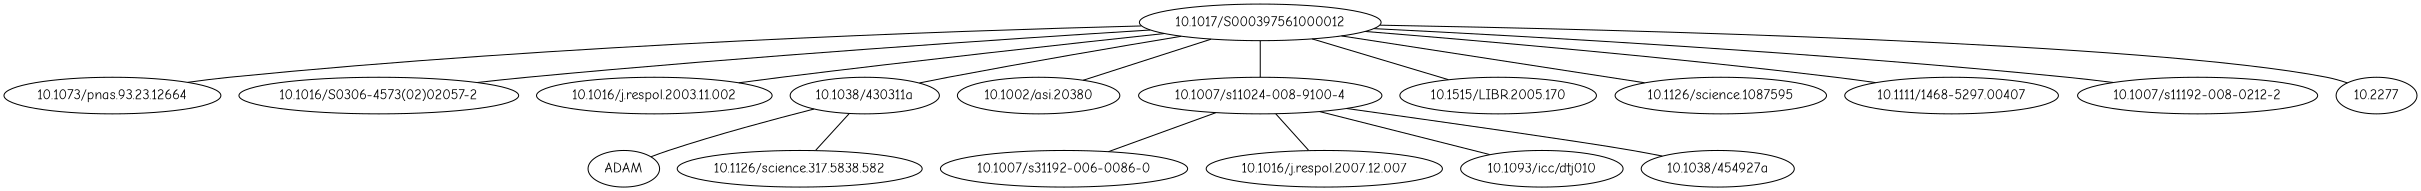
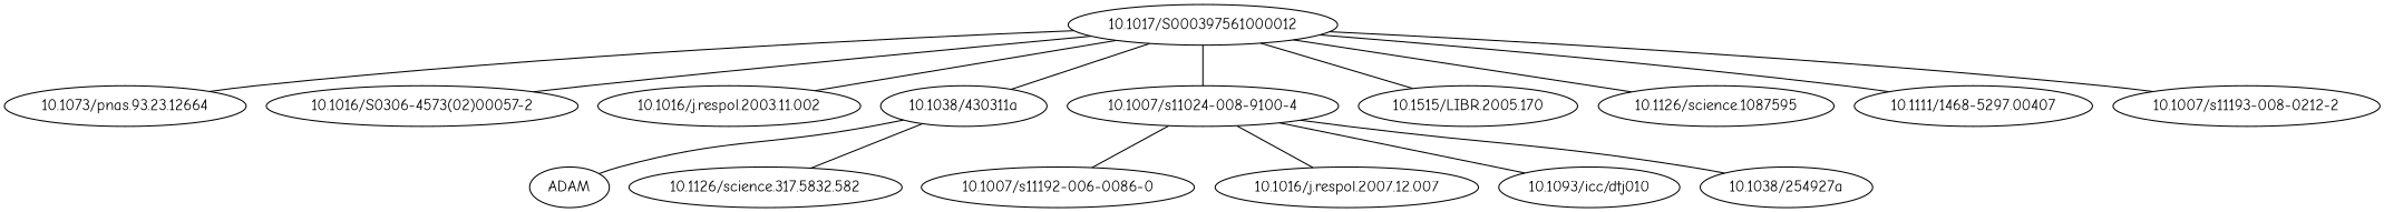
  strict graph {
    fontname="Comic Neue"
    node [fontname="Comic Neue"]
    edge [fontname="Comic Neue"]
    "10.1017/S000397561000012"
    "10.1073/pnas.93.23.12664"
-   "10.1016/S0306-4573(02)00057-2" [label="10.1016/S0306-4573(02)02057-2"]
+   "10.1016/S0306-4573(02)00057-2"
    "10.1016/j.respol.2003.11.002"
    "10.1038/430311a"
-   "10.1002/asi.20380"
    "10.1007/s11024-008-9100-4"
    "10.1515/LIBR.2005.170"
    n9 [label="10.1126/science.1087595"]
    n10 [label="10.1111/1468-5297.00407"]
-   "10.1007/s11192-008-0212-2"
-   10.2277
+   "10.1007/s11192-008-0212-2" [label="10.1007/s11193-008-0212-2"]
    ADAM
-   "10.1126/science.317.5838.582"
-   "10.1007/s11192-006-0086-0" [label="10.1007/s31192-006-0086-0"]
+   "10.1126/science.317.5838.582" [label="10.1126/science.317.5832.582"]
+   "10.1007/s11192-006-0086-0"
    "10.1016/j.respol.2007.12.007"
    "10.1093/icc/dtj010"
-   "10.1038/454927a"
+   "10.1038/454927a" [label="10.1038/254927a"]
    "10.1017/S000397561000012" -- "10.1073/pnas.93.23.12664"
    "10.1017/S000397561000012" -- "10.1016/S0306-4573(02)00057-2"
    "10.1017/S000397561000012" -- "10.1016/j.respol.2003.11.002"
    "10.1017/S000397561000012" -- "10.1038/430311a"
-   "10.1017/S000397561000012" -- "10.1002/asi.20380"
    "10.1017/S000397561000012" -- "10.1007/s11024-008-9100-4"
    "10.1017/S000397561000012" -- "10.1515/LIBR.2005.170"
    "10.1017/S000397561000012" -- n9
    "10.1017/S000397561000012" -- n10
    "10.1017/S000397561000012" -- "10.1007/s11192-008-0212-2"
-   "10.1017/S000397561000012" -- 10.2277
    "10.1038/430311a" -- ADAM
    "10.1038/430311a" -- "10.1126/science.317.5838.582"
    "10.1007/s11024-008-9100-4" -- "10.1007/s11192-006-0086-0"
    "10.1007/s11024-008-9100-4" -- "10.1016/j.respol.2007.12.007"
    "10.1007/s11024-008-9100-4" -- "10.1093/icc/dtj010"
    "10.1007/s11024-008-9100-4" -- "10.1038/454927a"
  }
